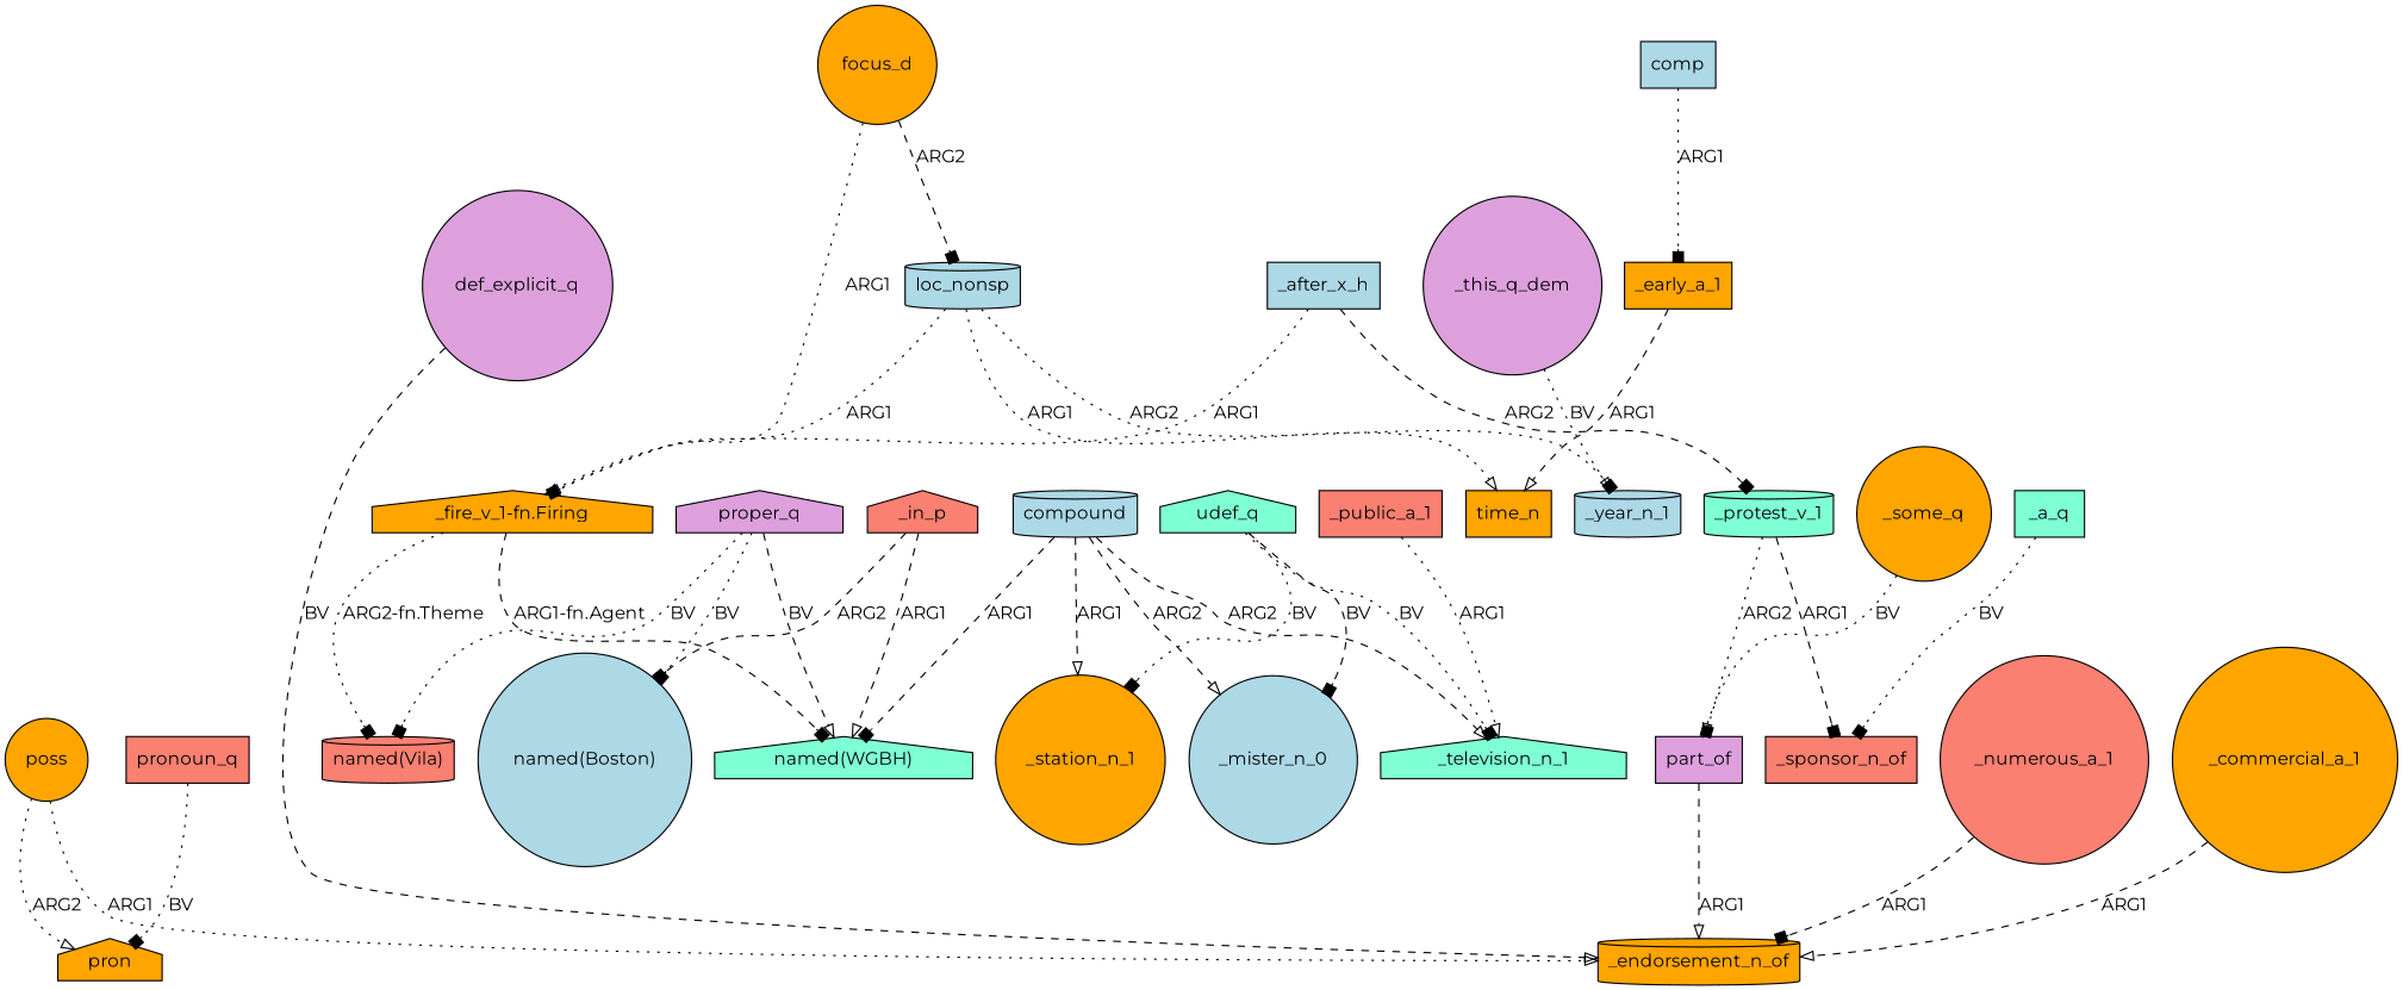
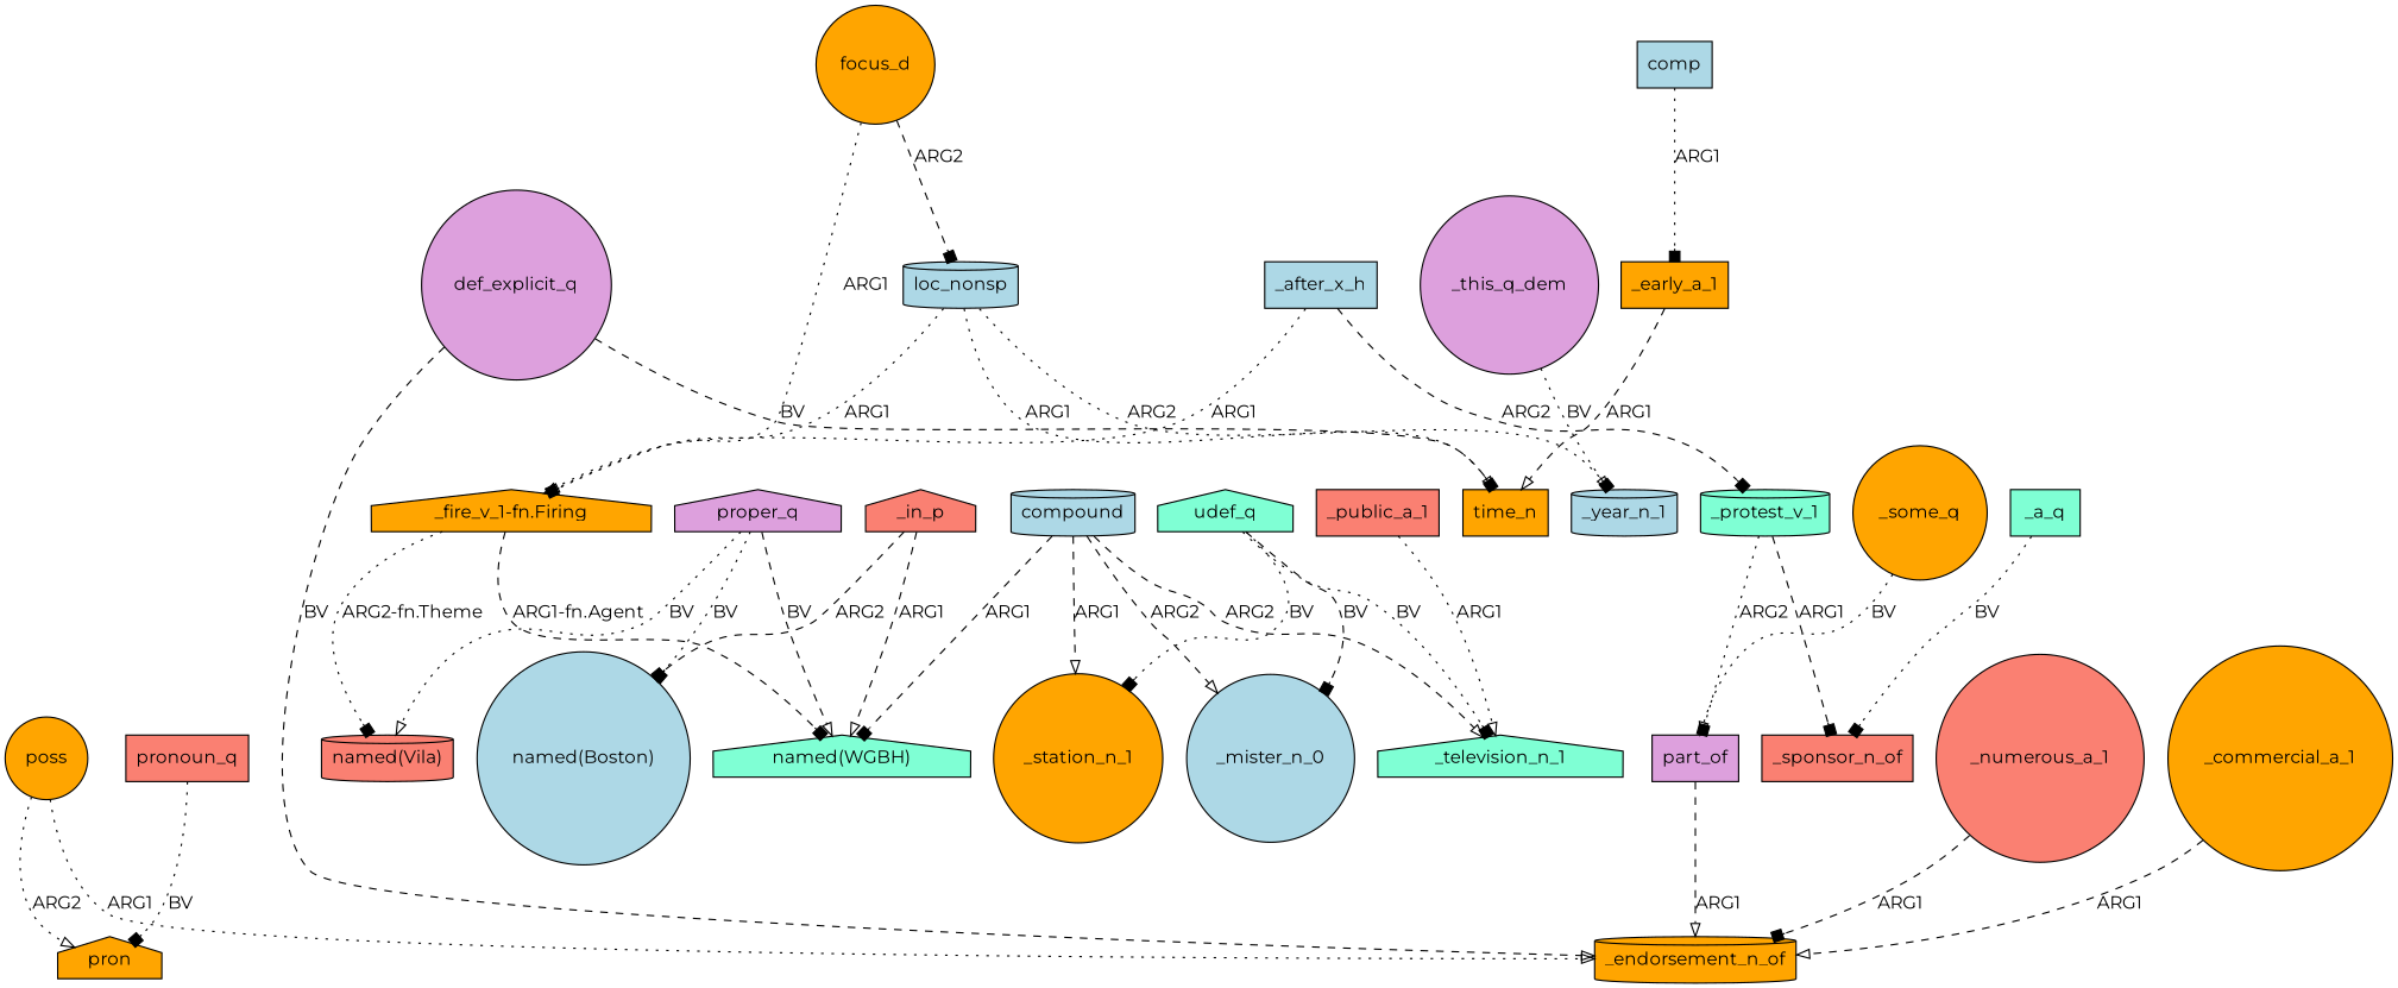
  digraph {
    fontname=Montserrat
    node [fillcolor=orange fontname=Montserrat shape=circle style=filled]
    edge [arrowhead=box fontname=Montserrat style=dotted]
    _protest_v_1 [fillcolor=aquamarine shape=cylinder]
    part_of [fillcolor=plum shape=box]
    _sponsor_n_of [fillcolor=salmon shape=box]
    _endorsement_n_of [shape=cylinder]
    loc_nonsp [fillcolor=lightblue shape=cylinder]
    focus_d
    "_fire_v_1-fn.Firing" [shape=house]
    time_n [shape=box]
    _year_n_1 [fillcolor=lightblue shape=cylinder]
    "named(WGBH)" [fillcolor=aquamarine shape=house]
    "named(Vila)" [fillcolor=salmon shape=cylinder]
    proper_q [fillcolor=plum shape=house]
    "named(Boston)" [fillcolor=lightblue]
    _in_p [fillcolor=salmon shape=house]
    udef_q [fillcolor=aquamarine shape=house]
    _television_n_1 [fillcolor=aquamarine shape=house]
    n17 [fillcolor=lightblue label=_mister_n_0]
    _station_n_1
    _after_x_h [fillcolor=lightblue shape=box]
    poss
    pron [shape=house]
    def_explicit_q [fillcolor=plum]
    _numerous_a_1 [fillcolor=salmon]
    compound [fillcolor=lightblue shape=cylinder]
    _a_q [fillcolor=aquamarine shape=box]
    _some_q
    pronoun_q [fillcolor=salmon shape=box]
    _public_a_1 [fillcolor=salmon shape=box]
    _early_a_1 [shape=box]
    comp [fillcolor=lightblue shape=box]
    _commercial_a_1
    _this_q_dem [fillcolor=plum]
    _protest_v_1 -> part_of [label=ARG2]
    _protest_v_1 -> _sponsor_n_of [label=ARG1 style=dashed]
    part_of -> _endorsement_n_of [arrowhead=onormal label=ARG1 style=dashed]
    loc_nonsp -> "_fire_v_1-fn.Firing" [arrowhead=onormal label=ARG1]
-   loc_nonsp -> time_n [arrowhead=onormal label=ARG1]
+   loc_nonsp -> time_n [label=ARG1]
    loc_nonsp -> _year_n_1 [label=ARG2]
    focus_d -> loc_nonsp [label=ARG2 style=dashed]
    focus_d -> "_fire_v_1-fn.Firing" [label=ARG1]
    "_fire_v_1-fn.Firing" -> "named(WGBH)" [label="ARG1-fn.Agent" style=dashed]
    "_fire_v_1-fn.Firing" -> "named(Vila)" [label="ARG2-fn.Theme"]
    proper_q -> "named(WGBH)" [arrowhead=onormal label=BV style=dashed]
-   proper_q -> "named(Vila)" [label=BV]
+   proper_q -> "named(Vila)" [arrowhead=onormal label=BV]
    proper_q -> "named(Boston)" [label=BV]
    _in_p -> "named(WGBH)" [arrowhead=onormal label=ARG1 style=dashed]
    _in_p -> "named(Boston)" [label=ARG2 style=dashed]
    udef_q -> _television_n_1 [label=BV]
    udef_q -> n17 [label=BV style=dashed]
    udef_q -> _station_n_1 [label=BV]
    _after_x_h -> _protest_v_1 [label=ARG2 style=dashed]
    _after_x_h -> "_fire_v_1-fn.Firing" [arrowhead=onormal label=ARG1]
    poss -> _endorsement_n_of [arrowhead=onormal label=ARG1]
    poss -> pron [arrowhead=onormal label=ARG2]
    def_explicit_q -> _endorsement_n_of [arrowhead=onormal label=BV style=dashed]
+   def_explicit_q -> time_n [arrowhead=onormal label=BV style=dashed]
    _numerous_a_1 -> _endorsement_n_of [label=ARG1 style=dashed]
    compound -> "named(WGBH)" [label=ARG1 style=dashed]
    compound -> _television_n_1 [arrowhead=onormal label=ARG2 style=dashed]
    compound -> n17 [arrowhead=onormal label=ARG2 style=dashed]
    compound -> _station_n_1 [arrowhead=onormal label=ARG1 style=dashed]
    _a_q -> _sponsor_n_of [label=BV]
    _some_q -> part_of [arrowhead=onormal label=BV]
    pronoun_q -> pron [label=BV]
    _public_a_1 -> _television_n_1 [arrowhead=onormal label=ARG1]
    _early_a_1 -> time_n [arrowhead=onormal label=ARG1 style=dashed]
    comp -> _early_a_1 [label=ARG1]
    _commercial_a_1 -> _endorsement_n_of [arrowhead=onormal label=ARG1 style=dashed]
    _this_q_dem -> _year_n_1 [arrowhead=onormal label=BV]
  }
